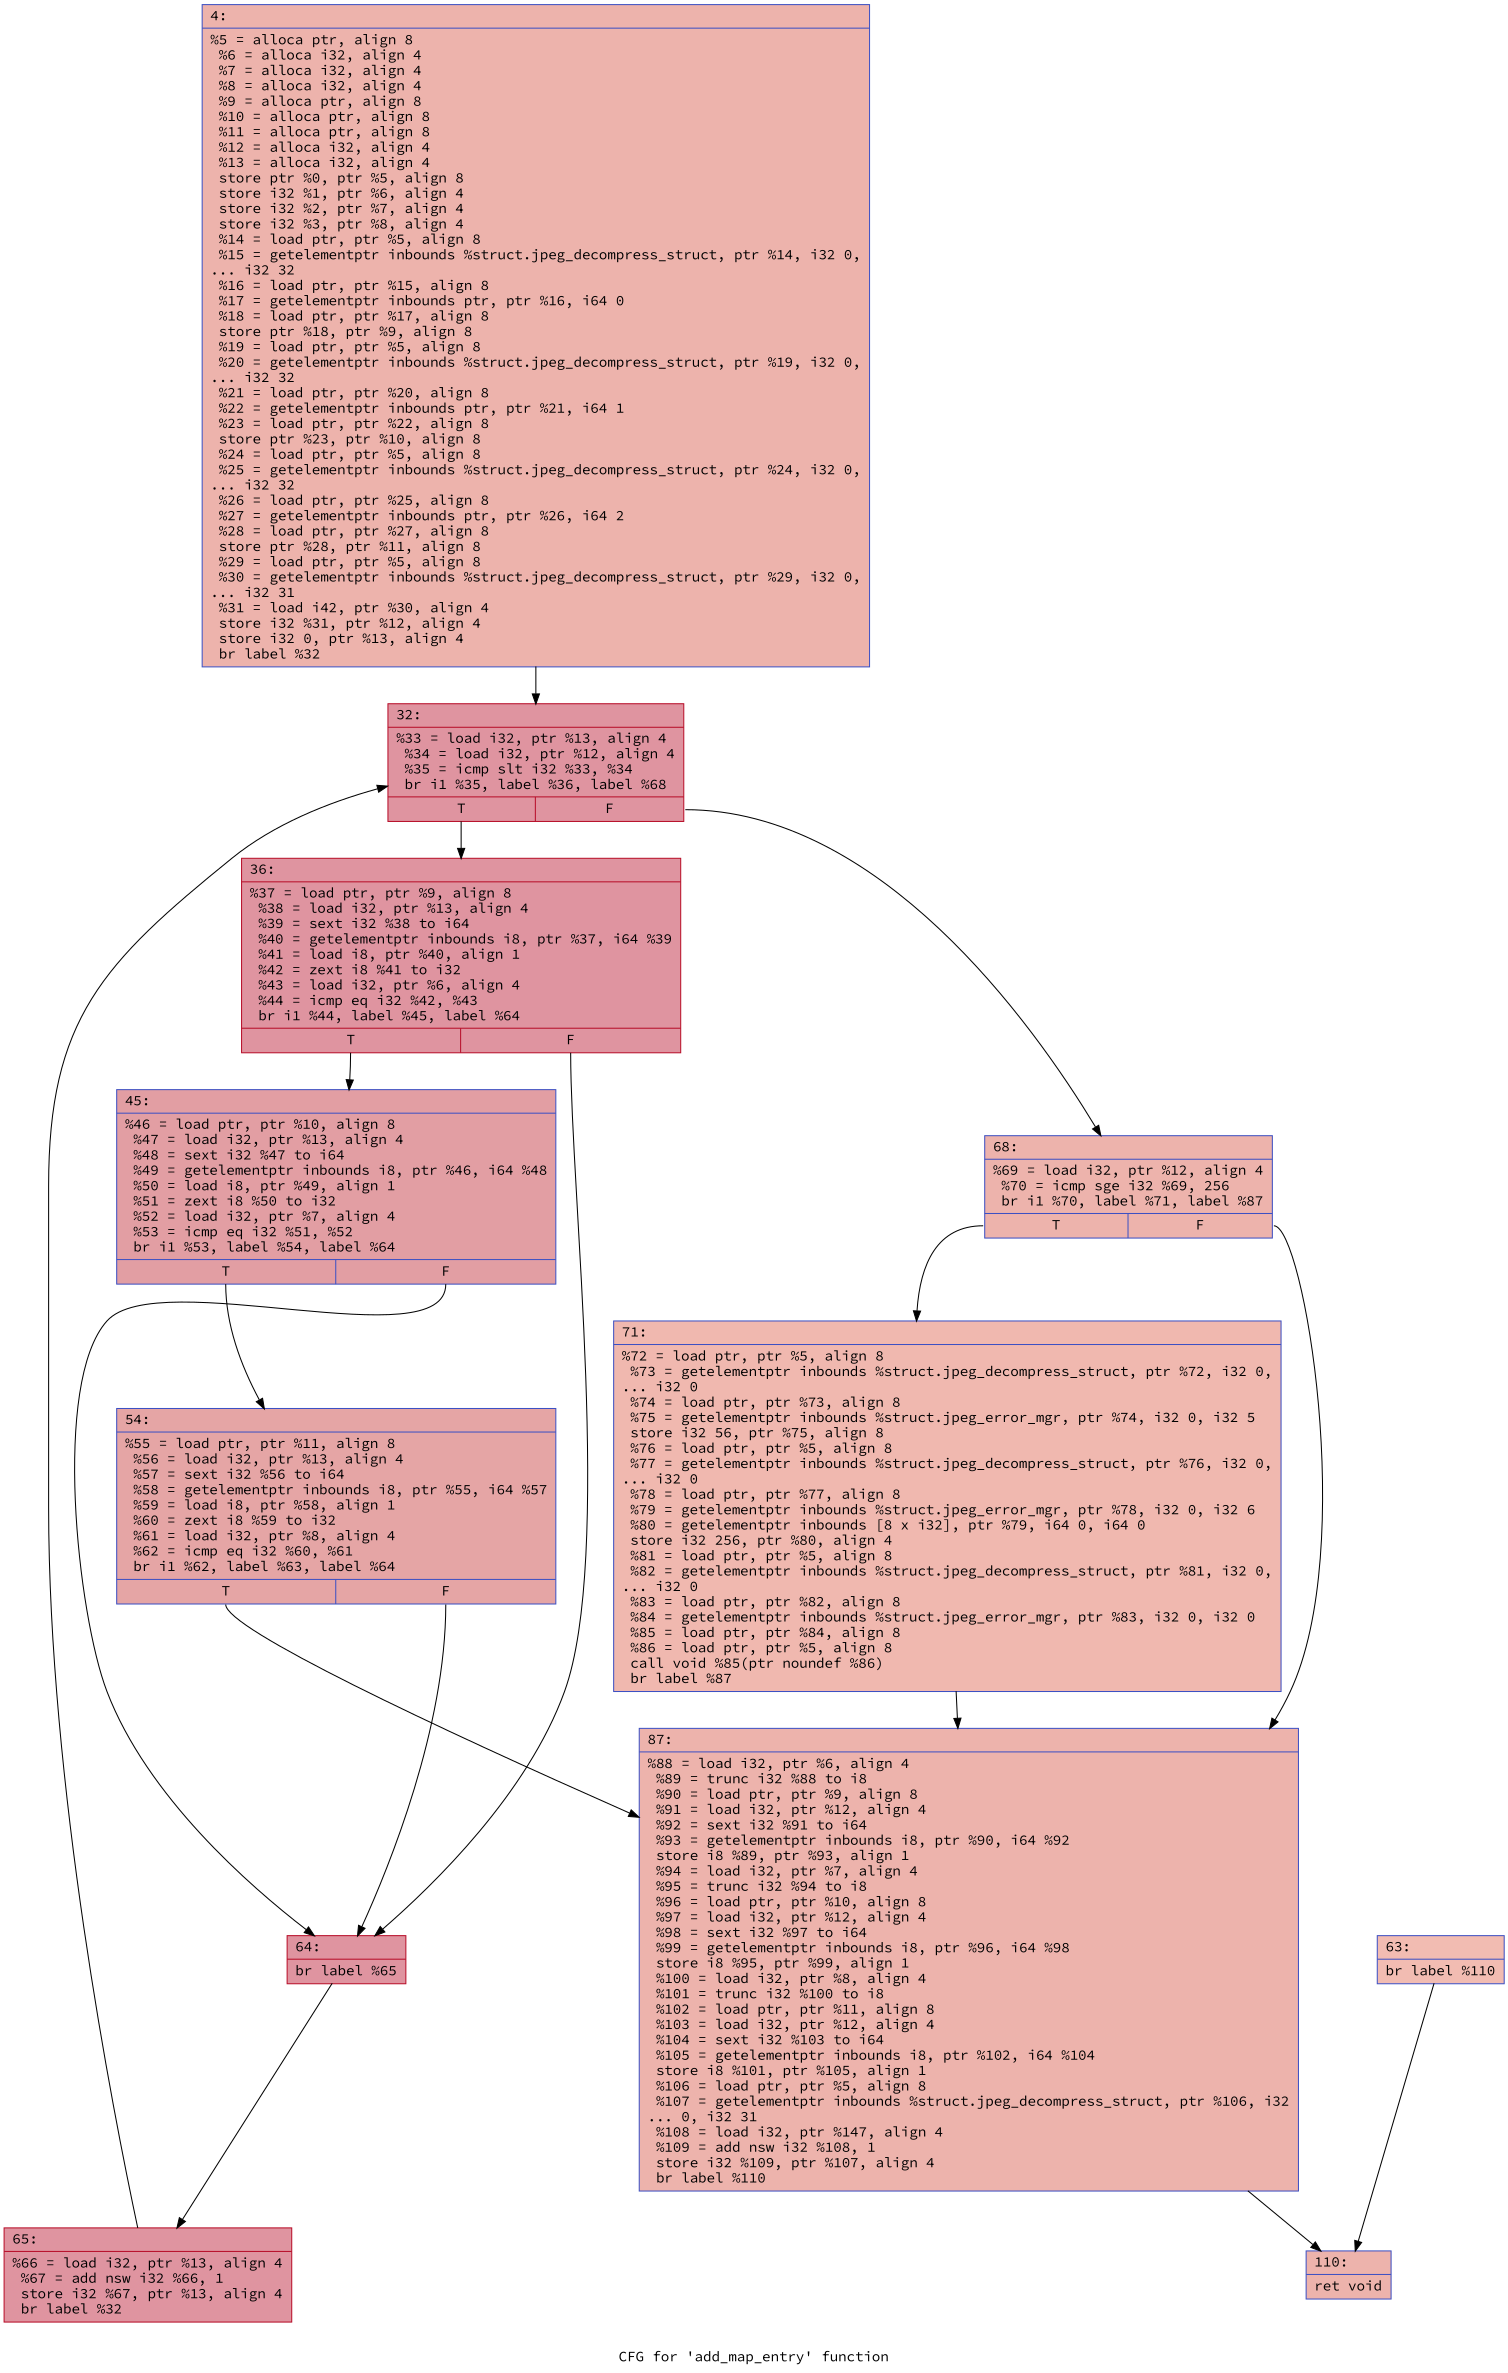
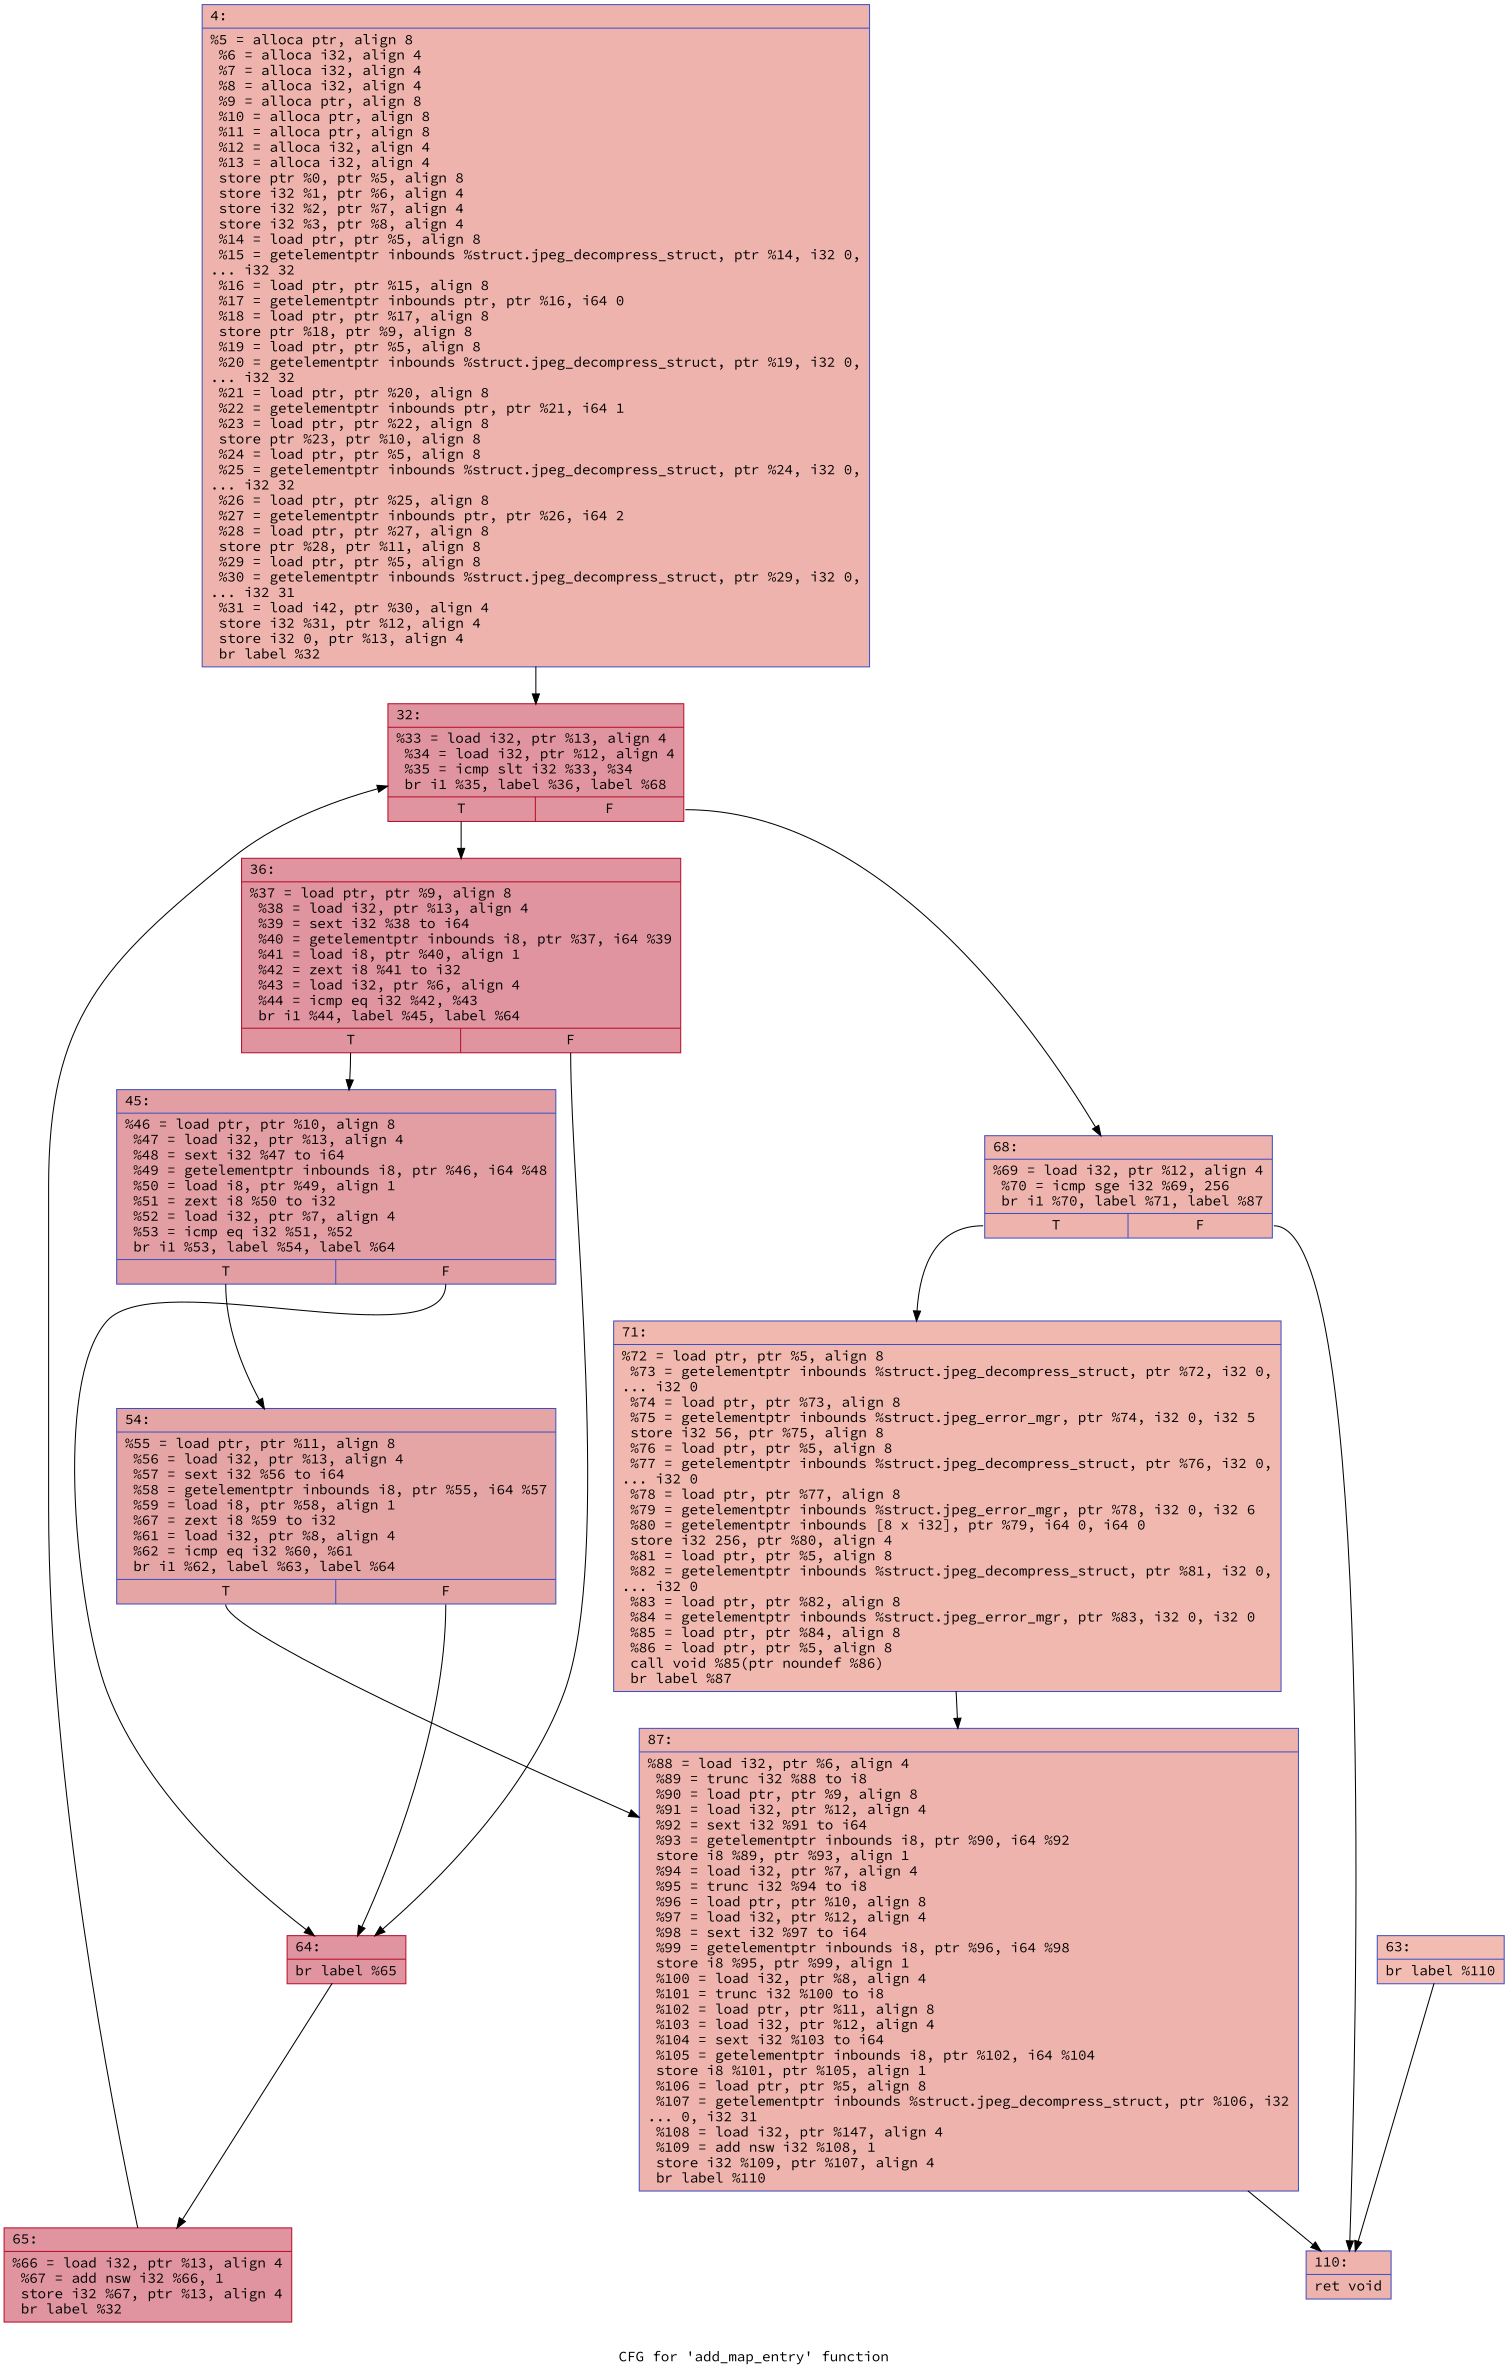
  digraph {
    fontname="Source Code Pro"
    label="CFG for 'add_map_entry' function"
    node [color="#3d50c3ff" fillcolor="#d6524470" fontname="Source Code Pro" shape=record style=filled]
    edge [fontname="Source Code Pro"]
    n1 [label="{4:\l|  %5 = alloca ptr, align 8\l  %6 = alloca i32, align 4\l  %7 = alloca i32, align 4\l  %8 = alloca i32, align 4\l  %9 = alloca ptr, align 8\l  %10 = alloca ptr, align 8\l  %11 = alloca ptr, align 8\l  %12 = alloca i32, align 4\l  %13 = alloca i32, align 4\l  store ptr %0, ptr %5, align 8\l  store i32 %1, ptr %6, align 4\l  store i32 %2, ptr %7, align 4\l  store i32 %3, ptr %8, align 4\l  %14 = load ptr, ptr %5, align 8\l  %15 = getelementptr inbounds %struct.jpeg_decompress_struct, ptr %14, i32 0,\l... i32 32\l  %16 = load ptr, ptr %15, align 8\l  %17 = getelementptr inbounds ptr, ptr %16, i64 0\l  %18 = load ptr, ptr %17, align 8\l  store ptr %18, ptr %9, align 8\l  %19 = load ptr, ptr %5, align 8\l  %20 = getelementptr inbounds %struct.jpeg_decompress_struct, ptr %19, i32 0,\l... i32 32\l  %21 = load ptr, ptr %20, align 8\l  %22 = getelementptr inbounds ptr, ptr %21, i64 1\l  %23 = load ptr, ptr %22, align 8\l  store ptr %23, ptr %10, align 8\l  %24 = load ptr, ptr %5, align 8\l  %25 = getelementptr inbounds %struct.jpeg_decompress_struct, ptr %24, i32 0,\l... i32 32\l  %26 = load ptr, ptr %25, align 8\l  %27 = getelementptr inbounds ptr, ptr %26, i64 2\l  %28 = load ptr, ptr %27, align 8\l  store ptr %28, ptr %11, align 8\l  %29 = load ptr, ptr %5, align 8\l  %30 = getelementptr inbounds %struct.jpeg_decompress_struct, ptr %29, i32 0,\l... i32 31\l  %31 = load i42, ptr %30, align 4\l  store i32 %31, ptr %12, align 4\l  store i32 0, ptr %13, align 4\l  br label %32\l}"]
    n2 [color="#b70d28ff" fillcolor="#b70d2870" label="{32:\l|  %33 = load i32, ptr %13, align 4\l  %34 = load i32, ptr %12, align 4\l  %35 = icmp slt i32 %33, %34\l  br i1 %35, label %36, label %68\l|{<s0>T|<s1>F}}"]
    n3 [color="#b70d28ff" fillcolor="#b70d2870" label="{36:\l|  %37 = load ptr, ptr %9, align 8\l  %38 = load i32, ptr %13, align 4\l  %39 = sext i32 %38 to i64\l  %40 = getelementptr inbounds i8, ptr %37, i64 %39\l  %41 = load i8, ptr %40, align 1\l  %42 = zext i8 %41 to i32\l  %43 = load i32, ptr %6, align 4\l  %44 = icmp eq i32 %42, %43\l  br i1 %44, label %45, label %64\l|{<s0>T|<s1>F}}"]
    n4 [label="{68:\l|  %69 = load i32, ptr %12, align 4\l  %70 = icmp sge i32 %69, 256\l  br i1 %70, label %71, label %87\l|{<s0>T|<s1>F}}"]
    n5 [fillcolor="#be242e70" label="{45:\l|  %46 = load ptr, ptr %10, align 8\l  %47 = load i32, ptr %13, align 4\l  %48 = sext i32 %47 to i64\l  %49 = getelementptr inbounds i8, ptr %46, i64 %48\l  %50 = load i8, ptr %49, align 1\l  %51 = zext i8 %50 to i32\l  %52 = load i32, ptr %7, align 4\l  %53 = icmp eq i32 %51, %52\l  br i1 %53, label %54, label %64\l|{<s0>T|<s1>F}}"]
    n6 [color="#b70d28ff" fillcolor="#b70d2870" label="{64:\l|  br label %65\l}"]
    n7 [fillcolor="#dc5d4a70" label="{71:\l|  %72 = load ptr, ptr %5, align 8\l  %73 = getelementptr inbounds %struct.jpeg_decompress_struct, ptr %72, i32 0,\l... i32 0\l  %74 = load ptr, ptr %73, align 8\l  %75 = getelementptr inbounds %struct.jpeg_error_mgr, ptr %74, i32 0, i32 5\l  store i32 56, ptr %75, align 8\l  %76 = load ptr, ptr %5, align 8\l  %77 = getelementptr inbounds %struct.jpeg_decompress_struct, ptr %76, i32 0,\l... i32 0\l  %78 = load ptr, ptr %77, align 8\l  %79 = getelementptr inbounds %struct.jpeg_error_mgr, ptr %78, i32 0, i32 6\l  %80 = getelementptr inbounds [8 x i32], ptr %79, i64 0, i64 0\l  store i32 256, ptr %80, align 4\l  %81 = load ptr, ptr %5, align 8\l  %82 = getelementptr inbounds %struct.jpeg_decompress_struct, ptr %81, i32 0,\l... i32 0\l  %83 = load ptr, ptr %82, align 8\l  %84 = getelementptr inbounds %struct.jpeg_error_mgr, ptr %83, i32 0, i32 0\l  %85 = load ptr, ptr %84, align 8\l  %86 = load ptr, ptr %5, align 8\l  call void %85(ptr noundef %86)\l  br label %87\l}"]
    n8 [label="{87:\l|  %88 = load i32, ptr %6, align 4\l  %89 = trunc i32 %88 to i8\l  %90 = load ptr, ptr %9, align 8\l  %91 = load i32, ptr %12, align 4\l  %92 = sext i32 %91 to i64\l  %93 = getelementptr inbounds i8, ptr %90, i64 %92\l  store i8 %89, ptr %93, align 1\l  %94 = load i32, ptr %7, align 4\l  %95 = trunc i32 %94 to i8\l  %96 = load ptr, ptr %10, align 8\l  %97 = load i32, ptr %12, align 4\l  %98 = sext i32 %97 to i64\l  %99 = getelementptr inbounds i8, ptr %96, i64 %98\l  store i8 %95, ptr %99, align 1\l  %100 = load i32, ptr %8, align 4\l  %101 = trunc i32 %100 to i8\l  %102 = load ptr, ptr %11, align 8\l  %103 = load i32, ptr %12, align 4\l  %104 = sext i32 %103 to i64\l  %105 = getelementptr inbounds i8, ptr %102, i64 %104\l  store i8 %101, ptr %105, align 1\l  %106 = load ptr, ptr %5, align 8\l  %107 = getelementptr inbounds %struct.jpeg_decompress_struct, ptr %106, i32\l... 0, i32 31\l  %108 = load i32, ptr %147, align 4\l  %109 = add nsw i32 %108, 1\l  store i32 %109, ptr %107, align 4\l  br label %110\l}"]
-   n9 [fillcolor="#c5333470" label="{54:\l|  %55 = load ptr, ptr %11, align 8\l  %56 = load i32, ptr %13, align 4\l  %57 = sext i32 %56 to i64\l  %58 = getelementptr inbounds i8, ptr %55, i64 %57\l  %59 = load i8, ptr %58, align 1\l  %60 = zext i8 %59 to i32\l  %61 = load i32, ptr %8, align 4\l  %62 = icmp eq i32 %60, %61\l  br i1 %62, label %63, label %64\l|{<s0>T|<s1>F}}"]
+   n9 [fillcolor="#c5333470" label="{54:\l|  %55 = load ptr, ptr %11, align 8\l  %56 = load i32, ptr %13, align 4\l  %57 = sext i32 %56 to i64\l  %58 = getelementptr inbounds i8, ptr %55, i64 %57\l  %59 = load i8, ptr %58, align 1\l  %67 = zext i8 %59 to i32\l  %61 = load i32, ptr %8, align 4\l  %62 = icmp eq i32 %60, %61\l  br i1 %62, label %63, label %64\l|{<s0>T|<s1>F}}"]
    n10 [color="#b70d28ff" fillcolor="#b70d2870" label="{65:\l|  %66 = load i32, ptr %13, align 4\l  %67 = add nsw i32 %66, 1\l  store i32 %67, ptr %13, align 4\l  br label %32\l}"]
    n11 [label="{110:\l|  ret void\l}"]
    n12 [fillcolor="#e1675170" label="{63:\l|  br label %110\l}"]
    n1 -> n2
    n2 -> n3 [tailport=s0]
    n2 -> n4 [tailport=s1]
    n3 -> n5 [tailport=s0]
    n3 -> n6 [tailport=s1]
    n4 -> n7 [tailport=s0]
-   n4 -> n8 [tailport=s1]
+   n4 -> n11 [tailport=s1]
    n5 -> n6 [tailport=s1]
    n5 -> n9 [tailport=s0]
    n6 -> n10
    n7 -> n8
    n8 -> n11
    n9 -> n6 [tailport=s1]
    n9 -> n8 [tailport=s0]
    n10 -> n2
    n12 -> n11
  }
